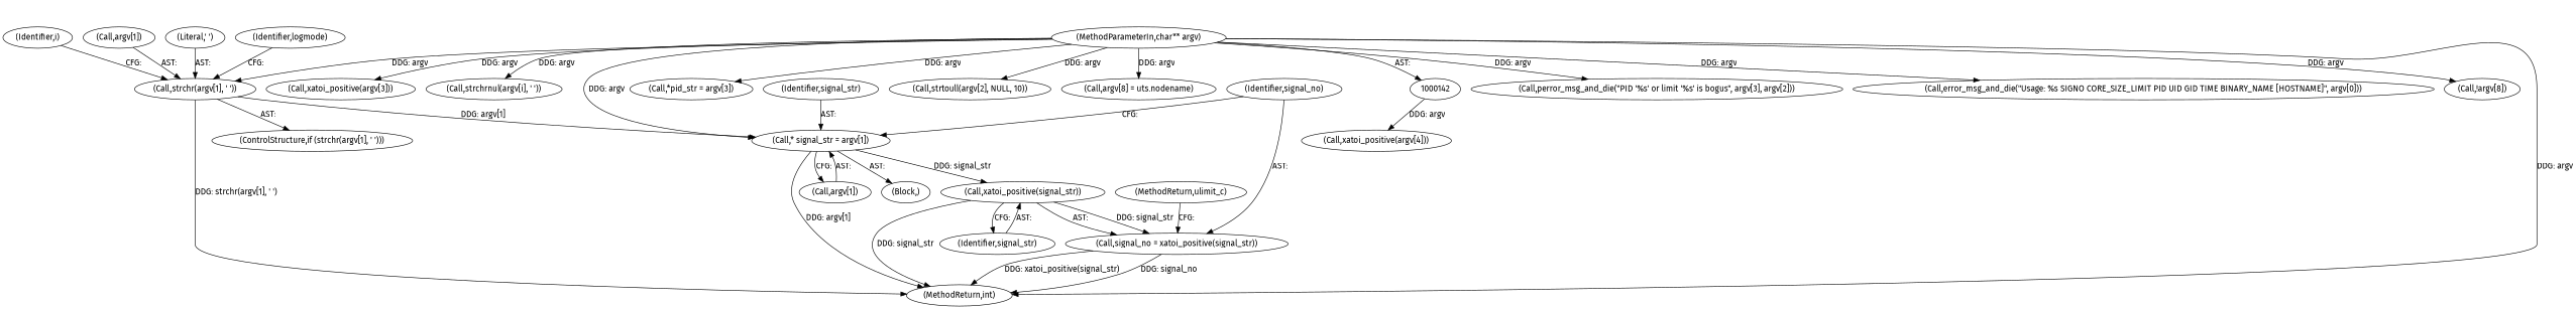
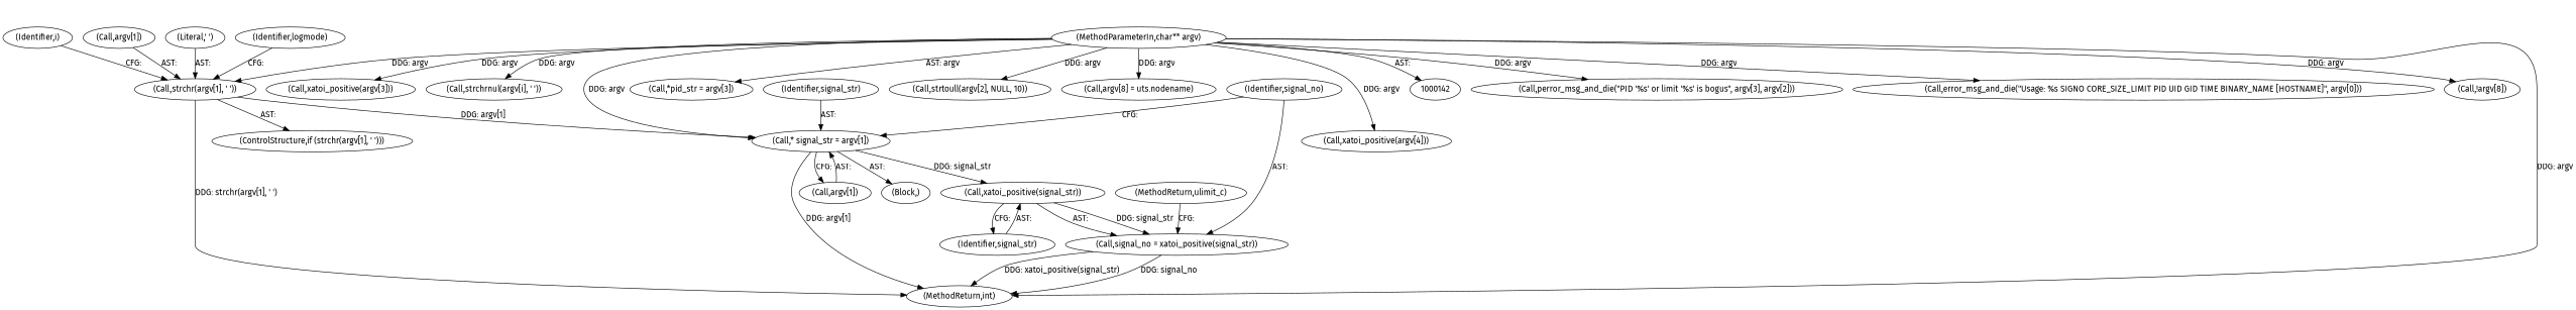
  digraph {
    fontname="Fira Sans"
    node [fontname="Fira Sans"]
    edge [fontname="Fira Sans"]
    n1 [label="(Call,strchr(argv[1], ' '))"]
    n2 [label="(Call,* signal_str = argv[1])"]
    n3 [label="(MethodReturn,int)"]
    n4 [label="(ControlStructure,if (strchr(argv[1], ' ')))"]
    n5 [label="(Call,xatoi_positive(signal_str))"]
    n6 [label="(Block,)"]
    n7 [label="(Call,argv[1])"]
    n8 [label="(Literal,' ')"]
    n9 [label="(MethodParameterIn,char** argv)"]
    n10 [label="(Call,strtoull(argv[2], NULL, 10))"]
    n11 [label="(Call,argv[8] = uts.nodename)"]
    n12 [label="(Call,perror_msg_and_die(\"PID '%s' or limit '%s' is bogus\", argv[3], argv[2]))"]
    n13 [label="(Call,error_msg_and_die(\"Usage: %s SIGNO CORE_SIZE_LIMIT PID UID GID TIME BINARY_NAME [HOSTNAME]\", argv[0]))"]
    n14 [label="(Call,!argv[8])"]
    n15 [label="(Call,xatoi_positive(argv[3]))"]
    n16 [label="(Call,strchrnul(argv[i], ' '))"]
    n17 [label="(Call,xatoi_positive(argv[4]))"]
    n18 [label="(Call,*pid_str = argv[3])"]
    1000142
    n20 [label="(Call,signal_no = xatoi_positive(signal_str))"]
    n21 [label="(Identifier,signal_str)"]
    n22 [label="(Identifier,signal_str)"]
    n23 [label="(Identifier,logmode)"]
    n24 [label="(MethodReturn,ulimit_c)"]
    n25 [label="(Identifier,i)"]
    n26 [label="(Call,argv[1])"]
    n27 [label="(Identifier,signal_no)"]
    n1 -> n2 [label="DDG: argv[1]"]
    n1 -> n3 [label="DDG: strchr(argv[1], ' ')"]
    n1 -> n4 [label="AST: "]
    n2 -> n3 [label="DDG: argv[1]"]
    n2 -> n5 [label="DDG: signal_str"]
    n2 -> n6 [label="AST: "]
    n2 -> n7 [label="CFG: "]
-   n5 -> n3 [label="DDG: signal_str"]
    n5 -> n20 [label="AST: "]
    n5 -> n20 [label="DDG: signal_str"]
    n5 -> n21 [label="CFG: "]
    n7 -> n2 [label="AST: "]
    n8 -> n1 [label="AST: "]
    n9 -> n1 [label="DDG: argv"]
    n9 -> n2 [label="DDG: argv"]
    n9 -> n3 [label="DDG: argv"]
    n9 -> n10 [label="DDG: argv"]
    n9 -> n11 [label="DDG: argv"]
    n9 -> n12 [label="DDG: argv"]
    n9 -> n13 [label="DDG: argv"]
    n9 -> n14 [label="DDG: argv"]
    n9 -> n15 [label="DDG: argv"]
    n9 -> n16 [label="DDG: argv"]
-   1000142 -> n17 [label="DDG: argv"]
-   n9 -> n18 [label="DDG: argv"]
+   n9 -> n17 [label="DDG: argv"]
+   n9 -> n18 [label="AST: argv"]
    n9 -> 1000142 [label="AST: "]
    n20 -> n3 [label="DDG: xatoi_positive(signal_str)"]
    n20 -> n3 [label="DDG: signal_no"]
    n21 -> n5 [label="AST: "]
    n22 -> n2 [label="AST: "]
    n23 -> n1 [label="CFG: "]
    n24 -> n20 [label="CFG: "]
    n25 -> n1 [label="CFG: "]
    n26 -> n1 [label="AST: "]
    n27 -> n2 [label="CFG: "]
    n27 -> n20 [label="AST: "]
  }
